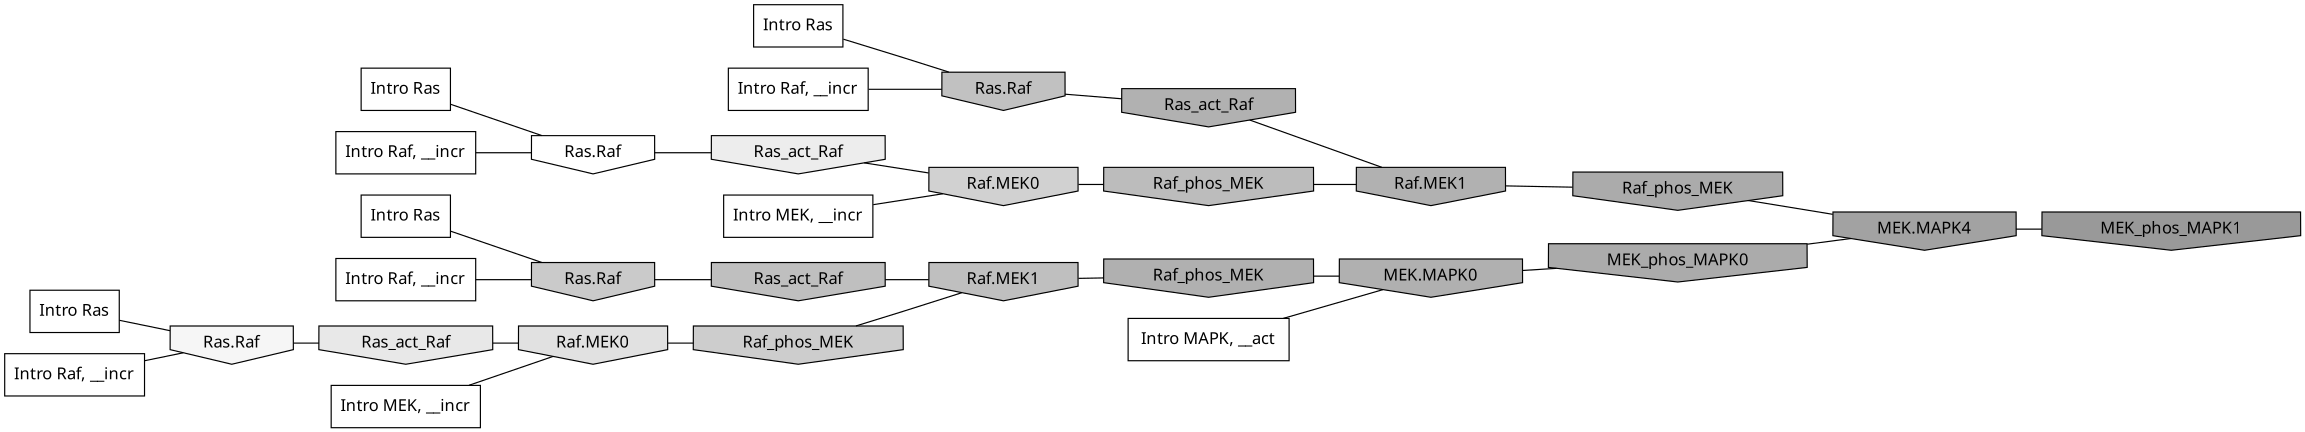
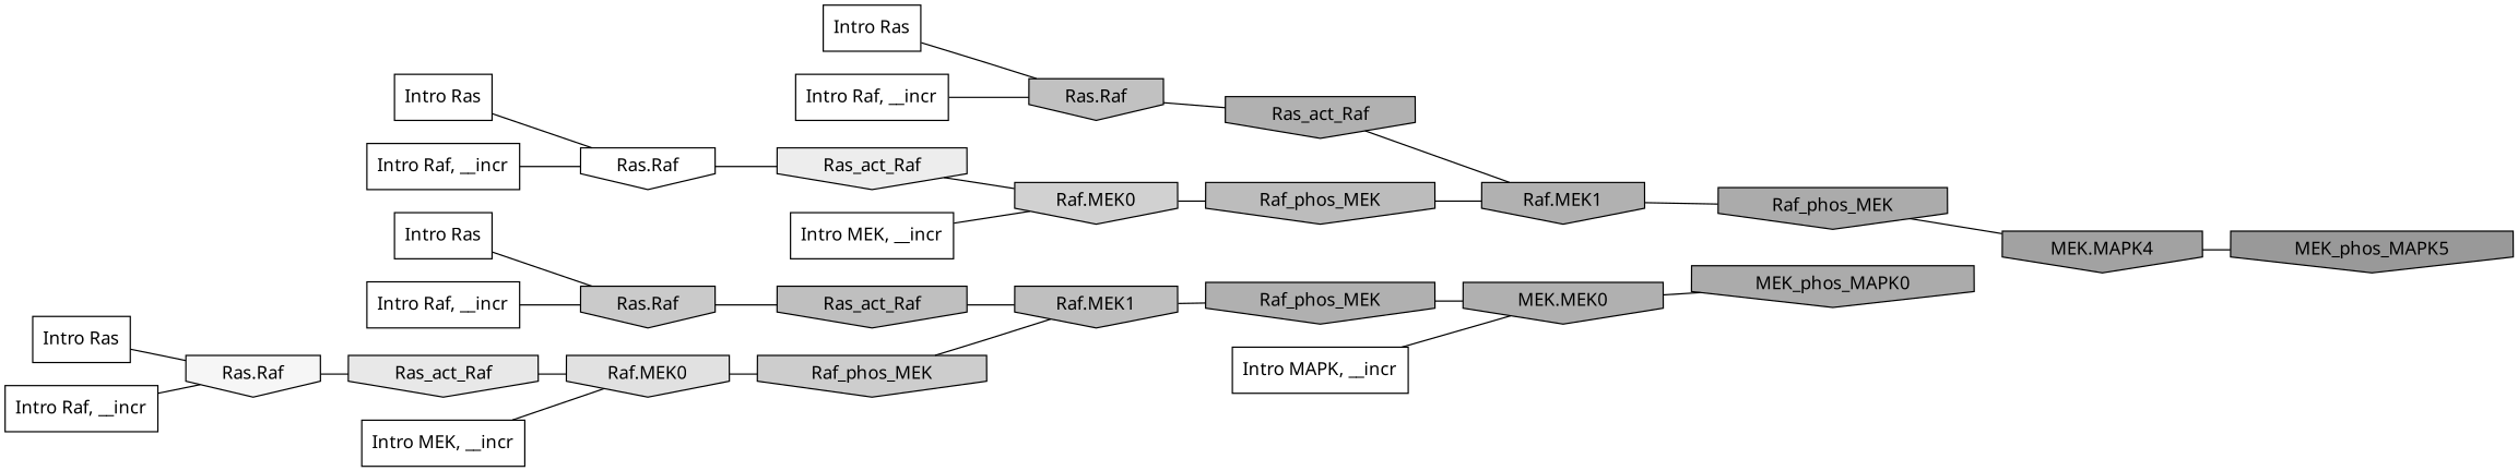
  digraph {
    rankdir=LR
    ranksep=0.30
    node [fillcolor="0.000 0.000 1.000" fontname="CMU Serif" shape=invhouse style=filled]
    edge [color="0.000 0.000 0.000" dir=none fontname="CMU Serif"]
    n1 [label="Intro Ras" shape=rectangle]
    n2 [fillcolor="0.000 0.000 0.755" label="Ras.Raf"]
    n3 [fillcolor="0.000 0.000 0.695" label=Ras_act_Raf]
    n4 [label="Intro Ras" shape=rectangle]
    n5 [fillcolor="0.000 0.000 0.962" label="Ras.Raf"]
    n6 [fillcolor="0.000 0.000 0.907" label=Ras_act_Raf]
    n7 [label="Intro Ras" shape=rectangle]
    n8 [fillcolor="0.000 0.000 0.790" label="Ras.Raf"]
    n9 [fillcolor="0.000 0.000 0.748" label=Ras_act_Raf]
    n10 [label="Intro Ras" shape=rectangle]
    n11 [label="Ras.Raf"]
    n12 [fillcolor="0.000 0.000 0.929" label=Ras_act_Raf]
    n13 [label="Intro Raf, __incr" shape=rectangle]
    n14 [label="Intro Raf, __incr" shape=rectangle]
    n15 [label="Intro Raf, __incr" shape=rectangle]
    n16 [label="Intro Raf, __incr" shape=rectangle]
    n17 [label="Intro MEK, __incr" shape=rectangle]
    n18 [fillcolor="0.000 0.000 0.881" label="Raf.MEK0"]
    n19 [fillcolor="0.000 0.000 0.804" label=Raf_phos_MEK]
    n20 [label="Intro MEK, __incr" shape=rectangle]
    n21 [fillcolor="0.000 0.000 0.817" label="Raf.MEK0"]
    n22 [fillcolor="0.000 0.000 0.737" label=Raf_phos_MEK]
-   n23 [label="Intro MAPK, __act" shape=rectangle]
-   n24 [fillcolor="0.000 0.000 0.689" label="MEK.MAPK0"]
+   n23 [label="Intro MAPK, __incr" shape=rectangle]
+   n24 [fillcolor="0.000 0.000 0.689" label="MEK.MEK0"]
    n25 [fillcolor="0.000 0.000 0.670" label=MEK_phos_MAPK0]
    n26 [fillcolor="0.000 0.000 0.748" label="Raf.MEK1"]
    n27 [fillcolor="0.000 0.000 0.695" label="Raf.MEK1"]
    n28 [fillcolor="0.000 0.000 0.689" label=Raf_phos_MEK]
    n29 [fillcolor="0.000 0.000 0.669" label=Raf_phos_MEK]
    n30 [fillcolor="0.000 0.000 0.636" label="MEK.MAPK4"]
-   n31 [fillcolor="0.000 0.000 0.600" label=MEK_phos_MAPK1]
+   n31 [fillcolor="0.000 0.000 0.600" label=MEK_phos_MAPK5]
    n1 -> n2
    n2 -> n3
    n3 -> n27
    n4 -> n5
    n5 -> n6
    n6 -> n18
    n7 -> n8
    n8 -> n9
    n9 -> n26
    n10 -> n11
    n11 -> n12
    n12 -> n21
    n13 -> n11
    n14 -> n8
    n15 -> n5
    n16 -> n2
    n17 -> n18
    n18 -> n19
    n19 -> n26
    n20 -> n21
    n21 -> n22
    n22 -> n27
    n23 -> n24
    n24 -> n25
-   n25 -> n30
    n26 -> n28
    n27 -> n29
    n28 -> n24
    n29 -> n30
    n30 -> n31
  }
